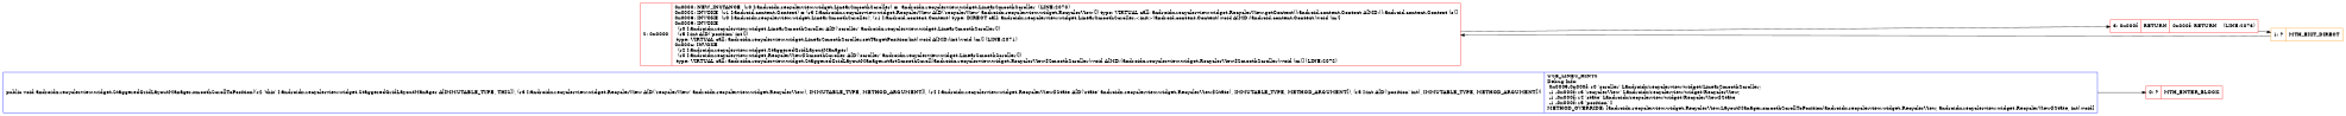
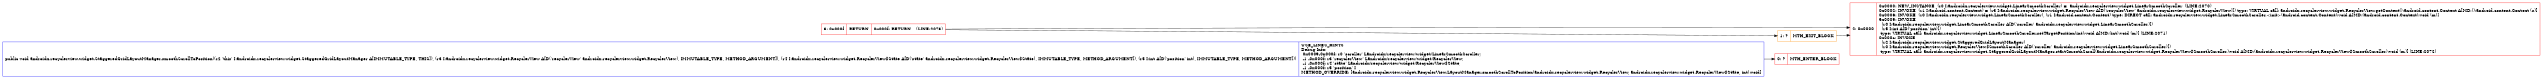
  digraph {
    rankdir=LR
    node [color=red shape=record]
    n1 [label="{0\:\ ?|MTH_ENTER_BLOCK\l}"]
-   n2 [label="{2\:\ 0x0000|0x0000: NEW_INSTANCE  (r0 I:androidx.recyclerview.widget.LinearSmoothScroller) =  androidx.recyclerview.widget.LinearSmoothScroller  (LINE:2070)\l0x0002: INVOKE  (r1 I:android.content.Context) = (r3 I:androidx.recyclerview.widget.RecyclerView A[D('recyclerView' androidx.recyclerview.widget.RecyclerView)]) type: VIRTUAL call: androidx.recyclerview.widget.RecyclerView.getContext():android.content.Context A[MD:():android.content.Context (s)]\l0x0006: INVOKE  (r0 I:androidx.recyclerview.widget.LinearSmoothScroller), (r1 I:android.content.Context) type: DIRECT call: androidx.recyclerview.widget.LinearSmoothScroller.\<init\>(android.content.Context):void A[MD:(android.content.Context):void (m)]\l0x0009: INVOKE  \l  (r0 I:androidx.recyclerview.widget.LinearSmoothScroller A[D('scroller' androidx.recyclerview.widget.LinearSmoothScroller)])\l  (r5 I:int A[D('position' int)])\l type: VIRTUAL call: androidx.recyclerview.widget.LinearSmoothScroller.setTargetPosition(int):void A[MD:(int):void (m)] (LINE:2071)\l0x000c: INVOKE  \l  (r2 I:androidx.recyclerview.widget.StaggeredGridLayoutManager)\l  (r0 I:androidx.recyclerview.widget.RecyclerView$SmoothScroller A[D('scroller' androidx.recyclerview.widget.LinearSmoothScroller)])\l type: VIRTUAL call: androidx.recyclerview.widget.StaggeredGridLayoutManager.startSmoothScroll(androidx.recyclerview.widget.RecyclerView$SmoothScroller):void A[MD:(androidx.recyclerview.widget.RecyclerView$SmoothScroller):void (m)] (LINE:2072)\l}"]
+   n2 [label="{2\:\ 0x0000|0x0000: NEW_INSTANCE  (r0 I:androidx.recyclerview.widget.LinearSmoothScroller) =  androidx.recyclerview.widget.LinearSmoothScroller  (LINE:2070)\l0x0002: INVOKE  (r1 I:android.content.Context) = (r3 I:androidx.recyclerview.widget.RecyclerView A[D('recyclerView' androidx.recyclerview.widget.RecyclerView)]) type: VIRTUAL call: androidx.recyclerview.widget.RecyclerView.getContext():android.content.Context A[MD:():android.content.Context (s)]\l0x0006: INVOKE  (r0 I:androidx.recyclerview.widget.LinearSmoothScroller), (r1 I:android.content.Context) type: DIRECT call: androidx.recyclerview.widget.LinearSmoothScroller.\<init\>(android.content.Context):void A[MD:(android.content.Context):void (m)]\l5x0009: INVOKE  \l  (r0 I:androidx.recyclerview.widget.LinearSmoothScroller A[D('scroller' androidx.recyclerview.widget.LinearSmoothScroller)])\l  (r5 I:int A[D('position' int)])\l type: VIRTUAL call: androidx.recyclerview.widget.LinearSmoothScroller.setTargetPosition(int):void A[MD:(int):void (m)] (LINE:2071)\l0x000c: INVOKE  \l  (r2 I:androidx.recyclerview.widget.StaggeredGridLayoutManager)\l  (r0 I:androidx.recyclerview.widget.RecyclerView$SmoothScroller A[D('scroller' androidx.recyclerview.widget.LinearSmoothScroller)])\l type: VIRTUAL call: androidx.recyclerview.widget.StaggeredGridLayoutManager.startSmoothScroll(androidx.recyclerview.widget.RecyclerView$SmoothScroller):void A[MD:(androidx.recyclerview.widget.RecyclerView$SmoothScroller):void (m)] (LINE:2072)\l}"]
    n3 [label="{3\:\ 0x000f|RETURN\l|0x000f: RETURN    (LINE:2073)\l}"]
-   n4 [color=darkorange label="{1\:\ ?|MTH_EXIT_DIRECT\l}"]
+   n4 [color=darkorange label="{1\:\ ?|MTH_EXIT_BLOCK\l}"]
    n5 [color=blue label="{public void androidx.recyclerview.widget.StaggeredGridLayoutManager.smoothScrollToPosition((r2 'this' I:androidx.recyclerview.widget.StaggeredGridLayoutManager A[IMMUTABLE_TYPE, THIS]), (r3 I:androidx.recyclerview.widget.RecyclerView A[D('recyclerView' androidx.recyclerview.widget.RecyclerView), IMMUTABLE_TYPE, METHOD_ARGUMENT]), (r4 I:androidx.recyclerview.widget.RecyclerView$State A[D('state' androidx.recyclerview.widget.RecyclerView$State), IMMUTABLE_TYPE, METHOD_ARGUMENT]), (r5 I:int A[D('position' int), IMMUTABLE_TYPE, METHOD_ARGUMENT]))  | USE_LINES_HINTS\lDebug Info:\l  0x0009\-0x000f: r0 'scroller' Landroidx\/recyclerview\/widget\/LinearSmoothScroller;\l  \-1 \-0x000f: r3 'recyclerView' Landroidx\/recyclerview\/widget\/RecyclerView;\l  \-1 \-0x000f: r4 'state' Landroidx\/recyclerview\/widget\/RecyclerView$State;\l  \-1 \-0x000f: r5 'position' I\lMETHOD_OVERRIDE: [androidx.recyclerview.widget.RecyclerView.LayoutManager.smoothScrollToPosition(androidx.recyclerview.widget.RecyclerView, androidx.recyclerview.widget.RecyclerView$State, int):void]\l}"]
-   n2 -> n3
+   n3 -> n2
    n3 -> n4
    n4 -> n2
    n5 -> n1
  }
